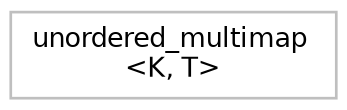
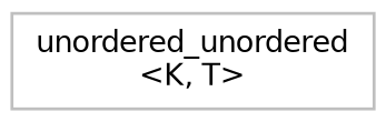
  digraph {
    rankdir=LR
-   n1 [color=grey75 fontname=Helvetica fontsize=10 height=0.2 label="unordered_multimap\l\<K, T\>" shape=record width=0.4]
+   n1 [color=grey75 fontname=Helvetica fontsize=10 height=0.2 label="unordered_unordered\l\<K, T\>" shape=record width=0.4]
  }
